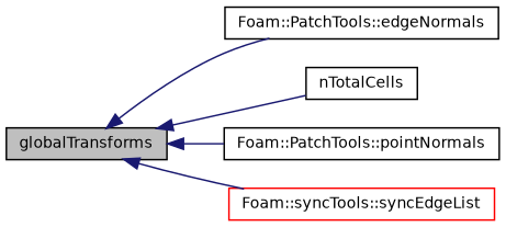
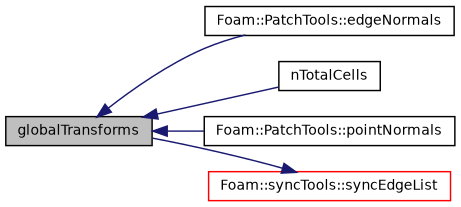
  digraph {
    rankdir=LR
    node [color=black fontname=Helvetica fontsize=10 shape=record]
    edge [color=midnightblue dir=back fontname=Helvetica fontsize=10 labelfontname=Helvetica labelfontsize=10 style=solid]
    n1 [fillcolor=grey75 fontcolor=black height=0.2 label=globalTransforms style=filled width=0.4]
    n2 [height=0.2 label="Foam::PatchTools::edgeNormals" width=0.4]
    n3 [height=0.2 label=nTotalCells width=0.4]
    n4 [height=0.2 label="Foam::PatchTools::pointNormals" width=0.4]
    n5 [color=red height=0.2 label="Foam::syncTools::syncEdgeList" width=0.4]
    n1 -> n2
    n1 -> n3
    n1 -> n4
-   n1 -> n5
+   n5 -> n1
  }
